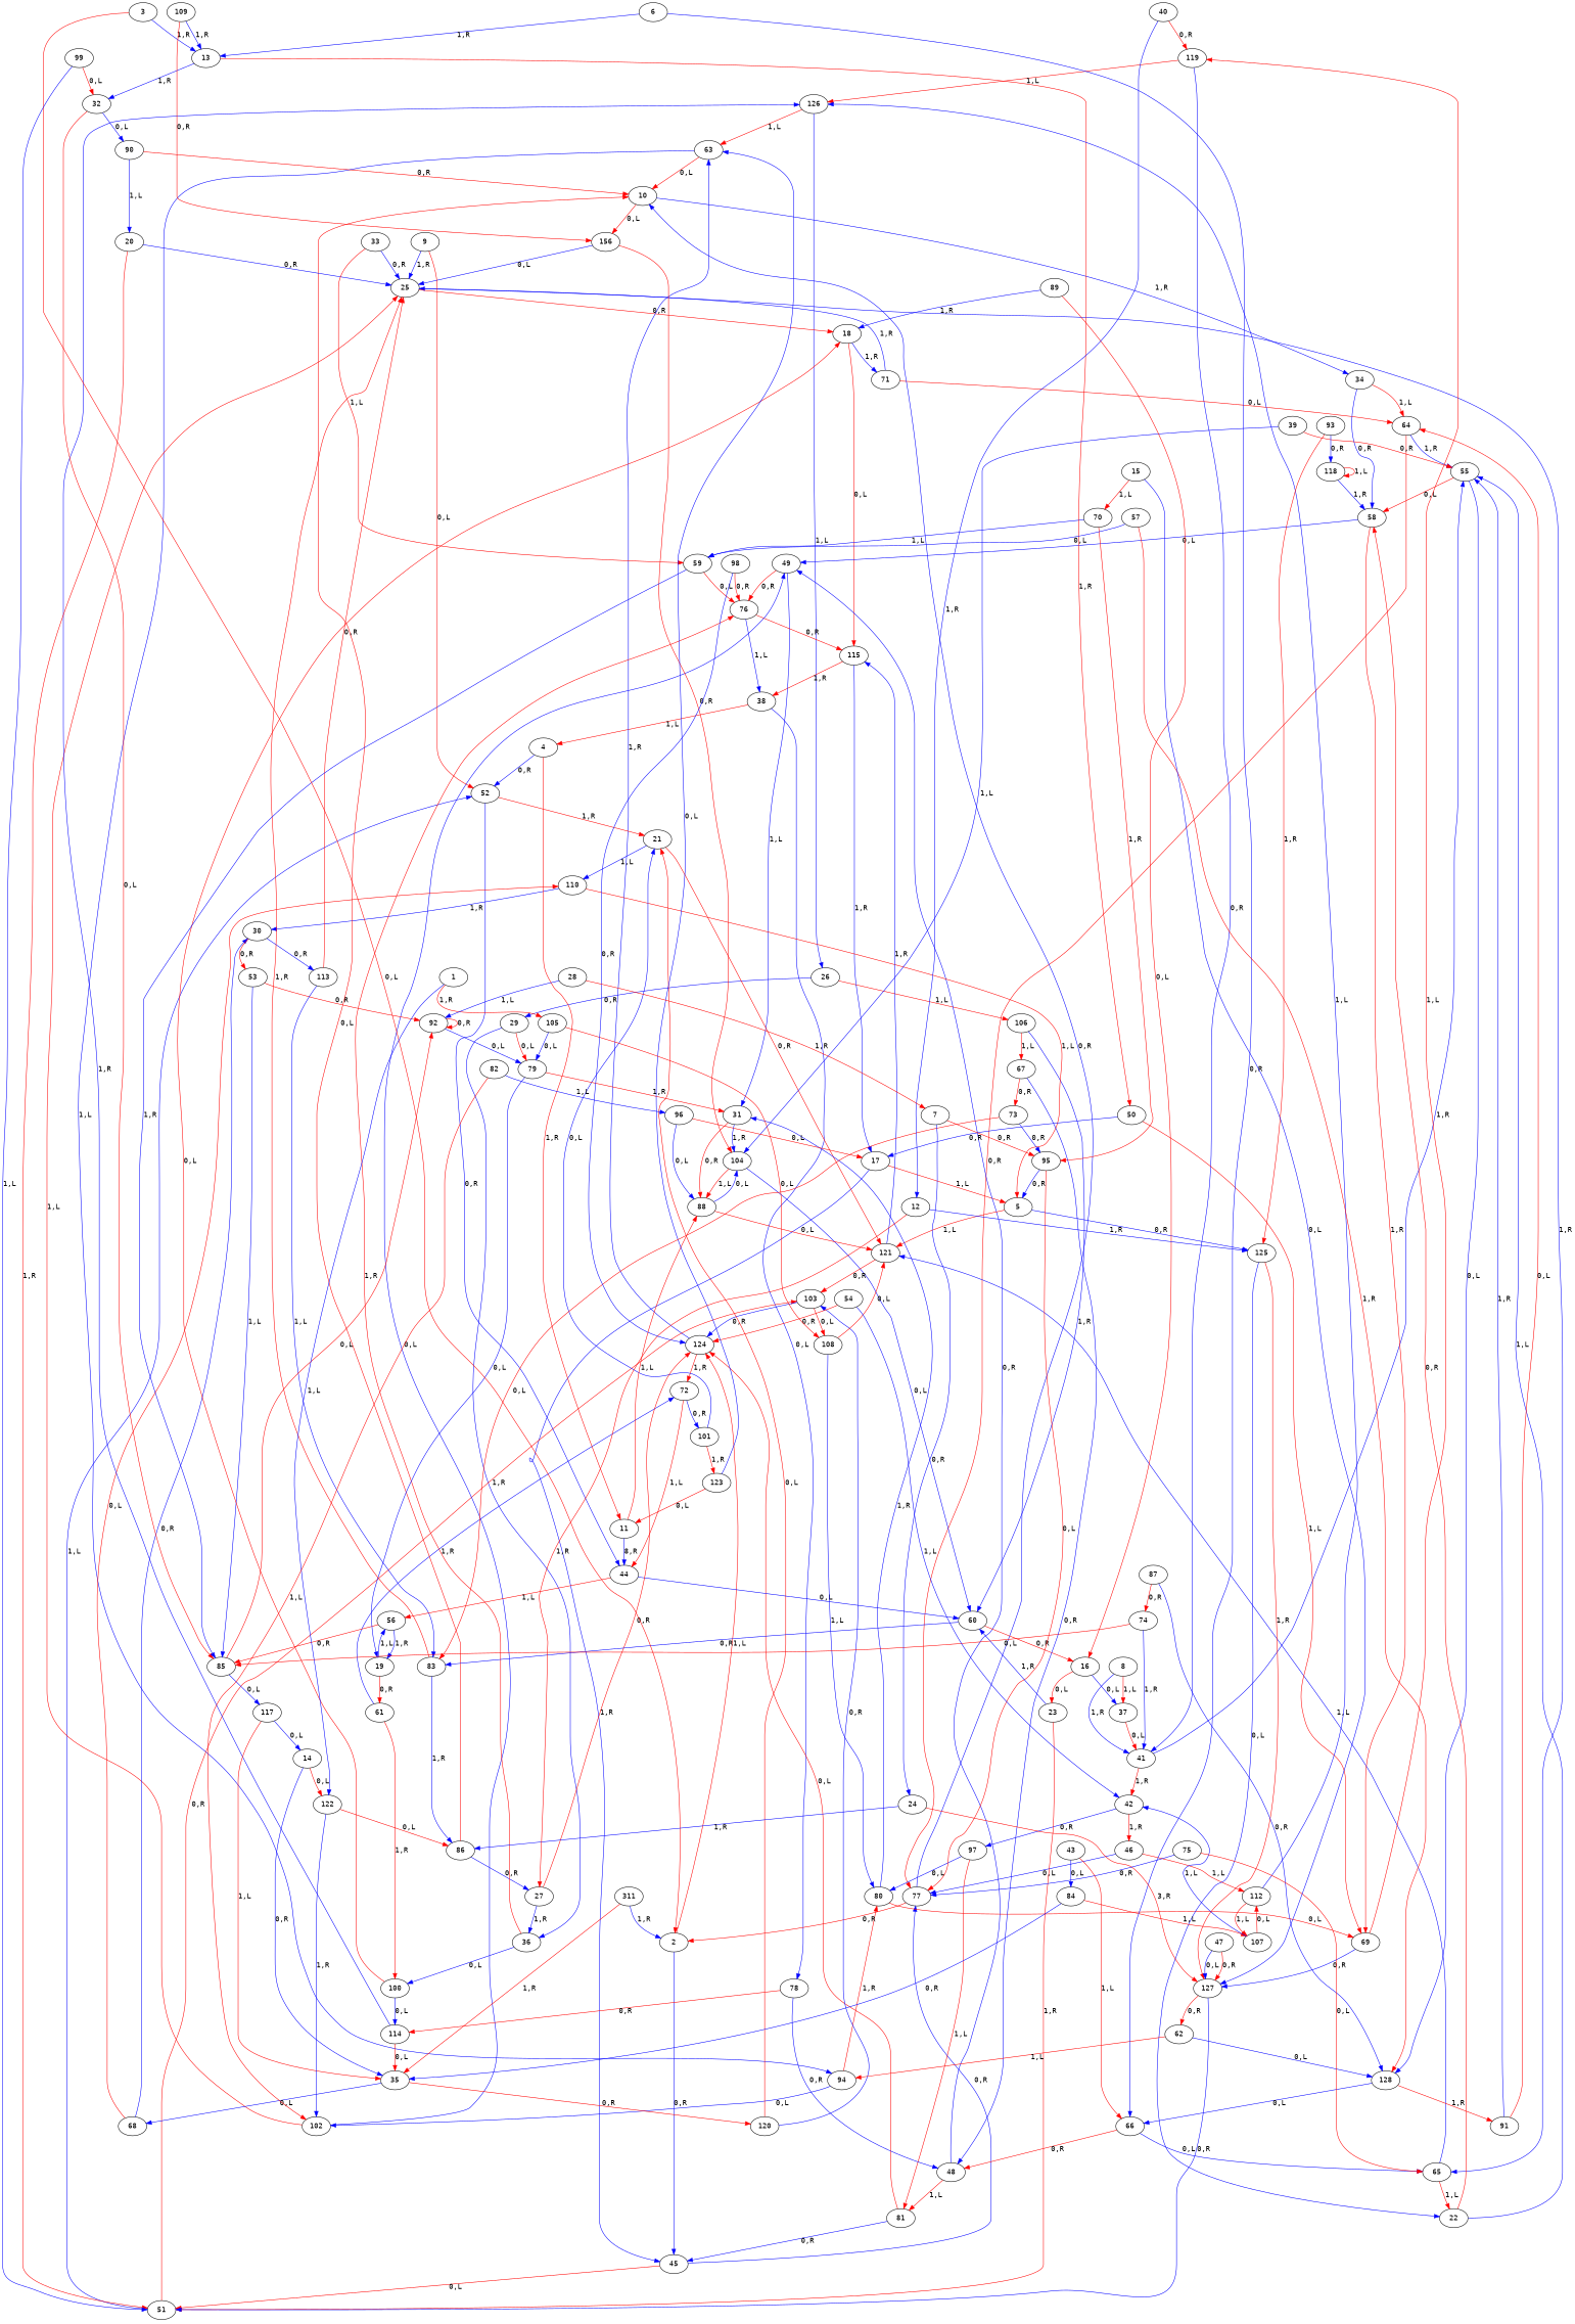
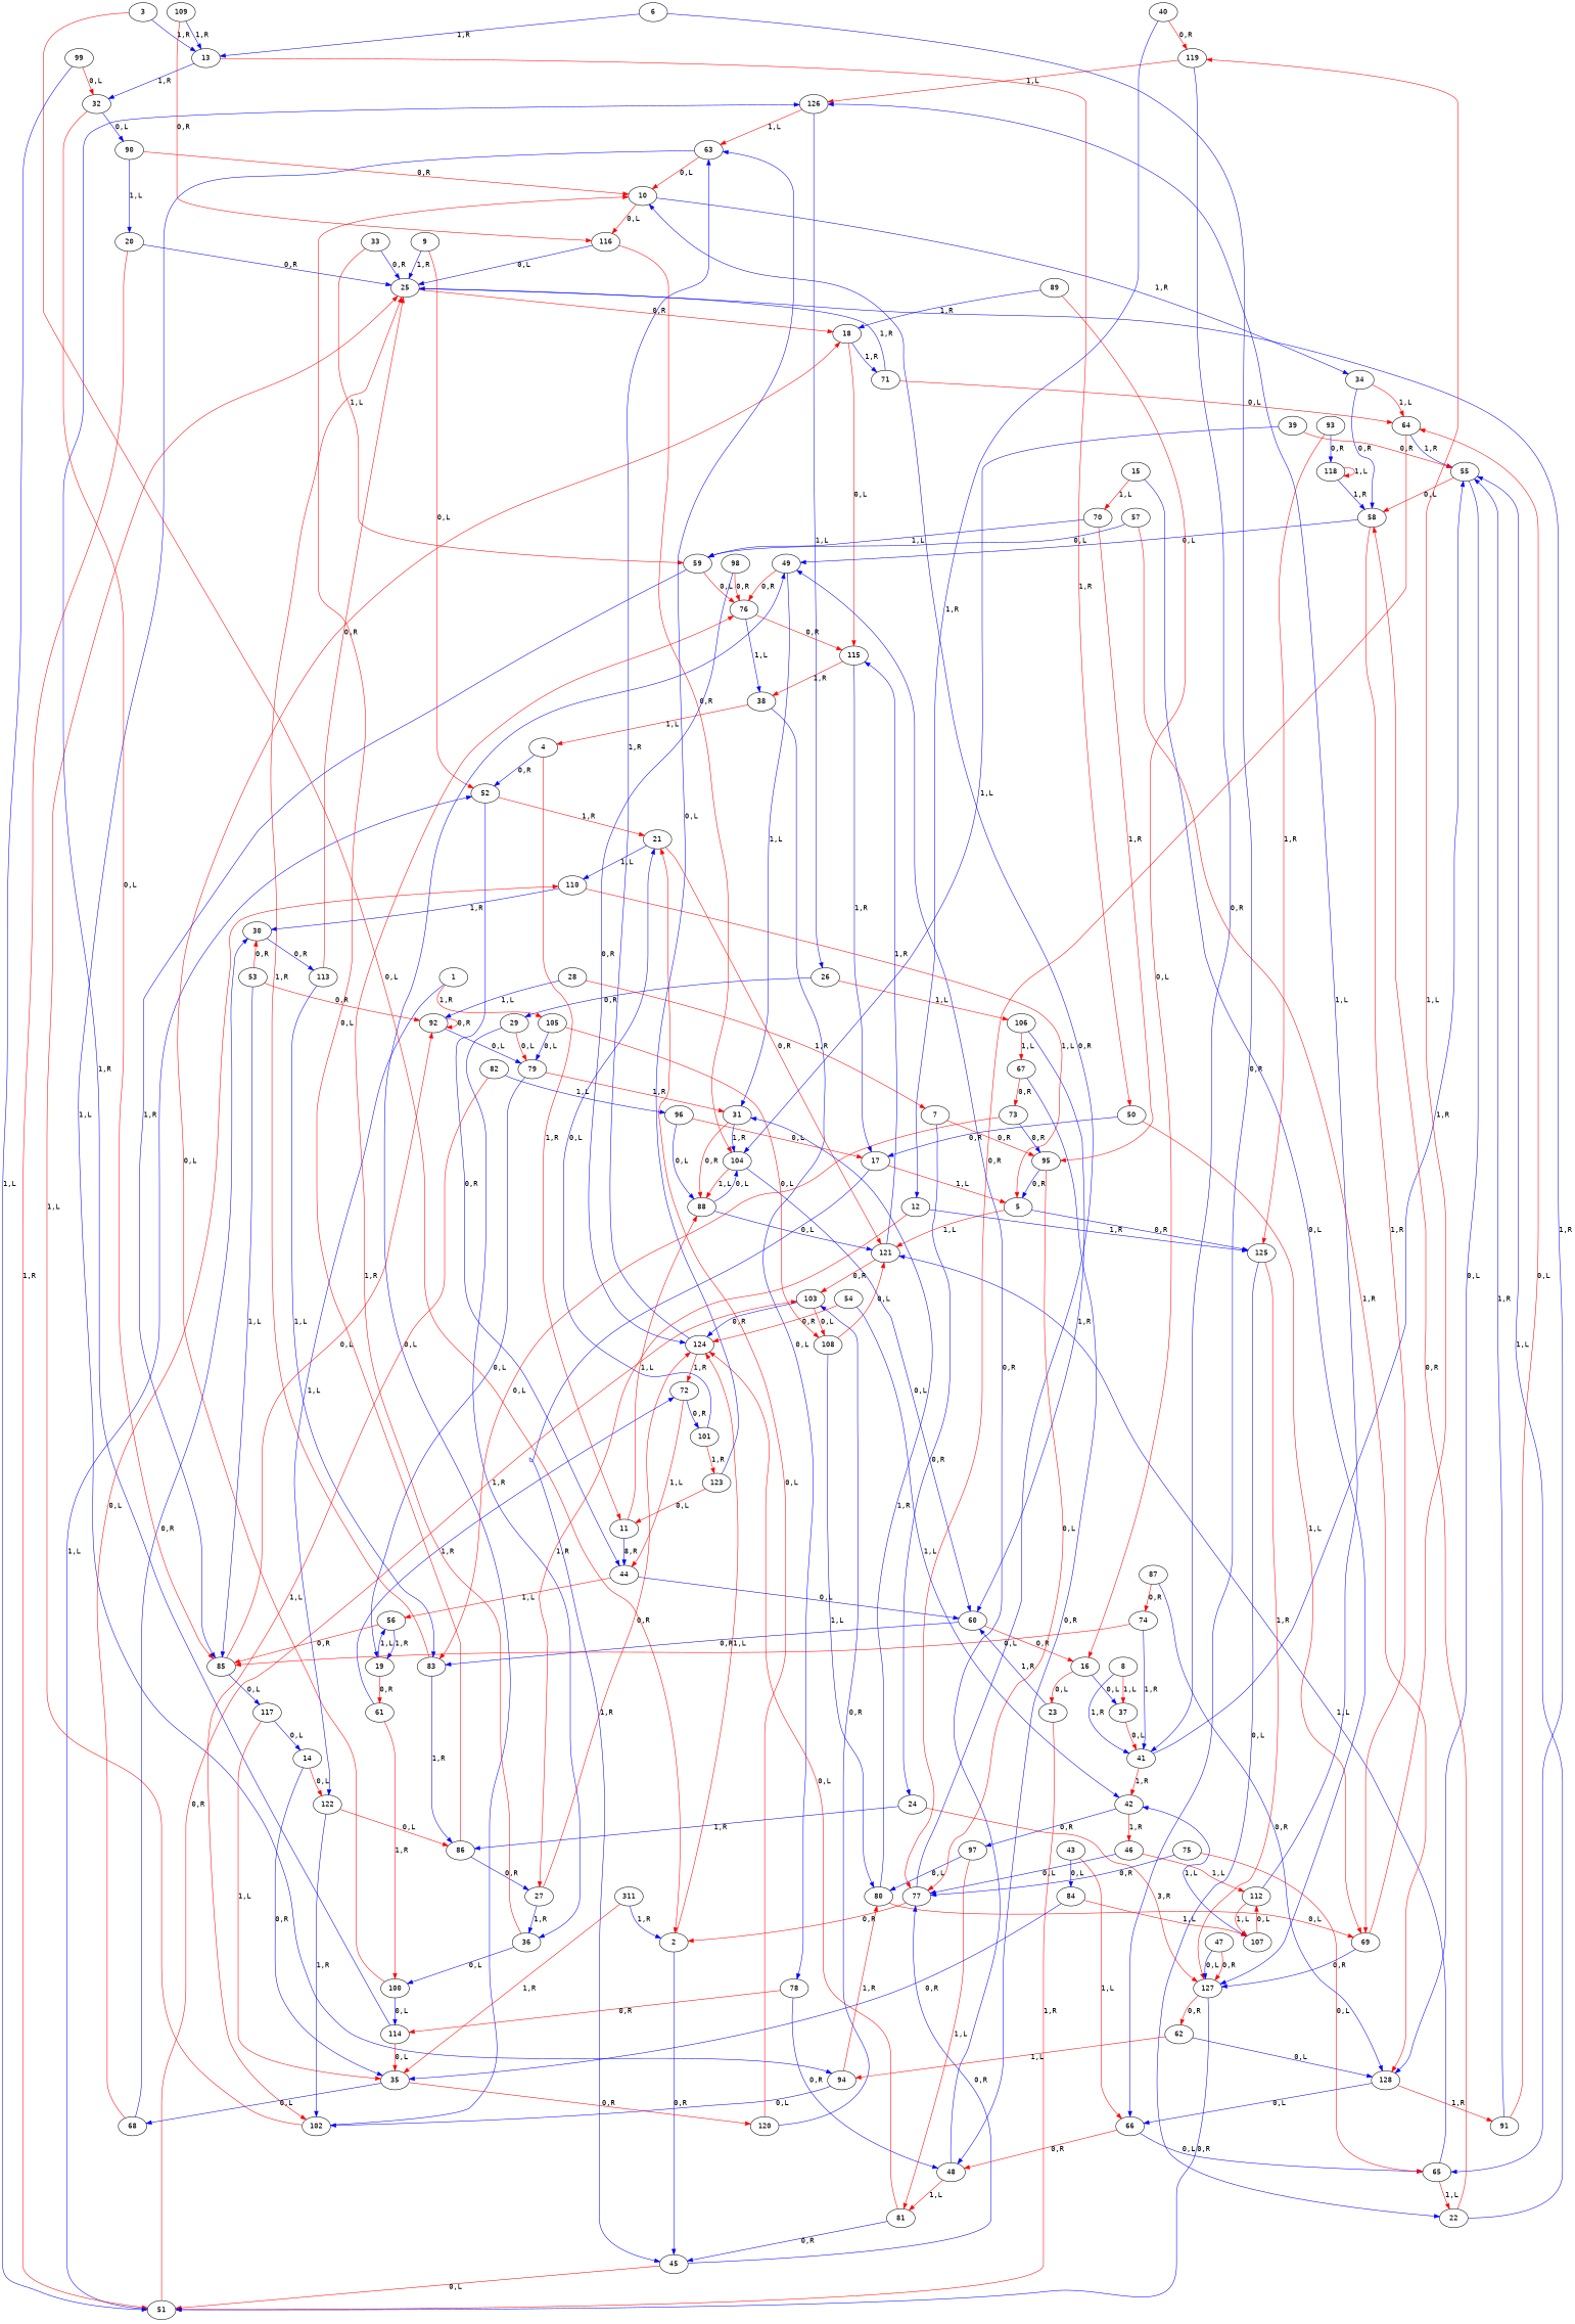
  digraph {
    fontname="DejaVu Sans Mono"
    node [fontname="DejaVu Sans Mono"]
    edge [color=blue fontname="DejaVu Sans Mono"]
    119
    126
    41
    63
    26
    55
    42
    10
    94
    106
    29
    18
    71
    115
    25
    64
    38
    17
    65
    77
    48
    81
    49
    45
    124
    76
    31
    51
    72
    103
    52
    2
    102
    104
    88
    35
    68
    120
    110
    30
    21
    5
    53
    113
    22
    121
    58
    128
    69
    101
    44
    46
    97
    19
    61
    56
    100
    85
    114
    86
    27
-   116 [label=156]
+   116
    34
    36
    108
    80
    32
    90
    117
    92
    20
    14
    79
    60
    16
    83
    4
    78
    70
    95
    59
    125
    3
    13
    50
    23
    37
    87
    74
    66
    91
    33
    122
    54
    112
    84
    107
    127
    11
    123
    1
    105
    67
    73
    39
    62
    6
    7
    24
    75
    89
    43
    n113 [label=311]
    40
    12
    57
    8
    109
    9
    93
    118
    47
    98
    82
    96
    15
    99
    28
    119 -> 126 [color=red label="1,L"]
    119 -> 41 [label="0,R"]
    126 -> 63 [color=red label="1,L"]
    126 -> 26 [label="1,L"]
    41 -> 55 [label="1,R"]
    41 -> 42 [color=red label="1,R"]
    63 -> 10 [color=red label="0,L"]
    63 -> 94 [label="1,L"]
    26 -> 106 [color=red label="1,L"]
    26 -> 29 [label="0,R"]
    55 -> 58 [color=red label="0,L"]
    55 -> 128 [label="0,L"]
    42 -> 46 [color=red label="1,R"]
    42 -> 97 [label="0,R"]
    10 -> 116 [color=red label="0,L"]
    10 -> 34 [label="1,R"]
    94 -> 102 [label="0,L"]
    94 -> 80 [color=red label="1,R"]
    106 -> 60 [label="1,R"]
    106 -> 67 [color=red label="1,L"]
    29 -> 36 [label="1,R"]
    29 -> 79 [color=red label="0,L"]
    18 -> 71 [label="1,R"]
    18 -> 115 [color=red label="0,L"]
    71 -> 25 [label="1,R"]
    71 -> 64 [color=red label="0,L"]
    115 -> 38 [color=red label="1,R"]
    115 -> 17 [label="1,R"]
    25 -> 18 [color=red label="0,R"]
    25 -> 65 [label="1,R"]
    64 -> 55 [label="1,R"]
    64 -> 77 [color=red label="0,R"]
    38 -> 4 [color=red label="1,L"]
    38 -> 78 [label="0,L"]
    17 -> 45 [label="1,R"]
    17 -> 5 [color=red label="1,L"]
    65 -> 22 [color=red label="1,L"]
    65 -> 121 [label="1,L"]
    77 -> 10 [label="0,R"]
    77 -> 2 [color=red label="0,R"]
    48 -> 81 [color=red label="1,L"]
    48 -> 49 [label="0,R"]
    81 -> 45 [label="0,R"]
    81 -> 124 [color=red label="0,L"]
    49 -> 76 [color=red label="0,R"]
    49 -> 31 [label="1,L"]
    45 -> 77 [label="0,R"]
    45 -> 51 [color=red label="0,L"]
    124 -> 63 [label="1,R"]
    124 -> 72 [color=red label="1,R"]
    76 -> 115 [color=red label="0,R"]
    76 -> 38 [label="1,L"]
    31 -> 104 [label="1,R"]
    31 -> 88 [color=red label="0,R"]
    51 -> 103 [color=red label="0,R"]
    51 -> 52 [label="1,L"]
    72 -> 101 [label="0,R"]
    72 -> 44 [color=red label="1,L"]
    103 -> 124 [label="0,R"]
    103 -> 108 [color=red label="0,L"]
    52 -> 21 [color=red label="1,R"]
    52 -> 44 [label="0,R"]
    2 -> 45 [label="0,R"]
    2 -> 124 [color=red label="1,L"]
    102 -> 25 [color=red label="1,L"]
    102 -> 49 [label="0,L"]
    104 -> 88 [color=red label="1,L"]
    104 -> 60 [label="0,L"]
    88 -> 104 [label="0,L"]
-   88 -> 121 [color=red label="0,L"]
+   88 -> 121 [label="0,L"]
    35 -> 68 [label="0,L"]
    35 -> 120 [color=red label="0,R"]
    68 -> 110 [color=red label="0,L"]
    68 -> 30 [label="0,R"]
    120 -> 103 [label="0,R"]
    120 -> 21 [color=red label="0,L"]
    110 -> 30 [label="1,R"]
    110 -> 5 [color=red label="1,L"]
-   30 -> 53 [color=red label="0,R"]
+   53 -> 30 [color=red label="0,R"]
    30 -> 113 [label="0,R"]
    21 -> 110 [label="1,L"]
    21 -> 121 [color=red label="0,R"]
    5 -> 121 [color=red label="1,L"]
    5 -> 125 [label="0,R"]
    53 -> 85 [label="1,L"]
    53 -> 92 [color=red label="0,R"]
    113 -> 25 [color=red label="0,R"]
    113 -> 83 [label="1,L"]
    22 -> 55 [label="1,L"]
    22 -> 58 [color=red label="0,R"]
    121 -> 115 [label="1,R"]
    121 -> 103 [color=red label="0,R"]
    58 -> 49 [label="0,L"]
    58 -> 69 [color=red label="1,R"]
    128 -> 66 [label="0,L"]
    128 -> 91 [color=red label="1,R"]
    69 -> 119 [color=red label="1,L"]
    69 -> 127 [label="0,R"]
    101 -> 21 [label="0,L"]
    101 -> 123 [color=red label="1,R"]
    44 -> 56 [color=red label="1,L"]
    44 -> 60 [label="0,L"]
    46 -> 77 [label="0,L"]
    46 -> 112 [color=red label="1,L"]
    97 -> 81 [color=red label="1,L"]
    97 -> 80 [label="0,L"]
    19 -> 61 [color=red label="0,R"]
    19 -> 56 [label="1,L"]
    61 -> 72 [label="1,R"]
    61 -> 100 [color=red label="1,R"]
    56 -> 19 [label="1,R"]
    56 -> 85 [color=red label="0,R"]
    100 -> 18 [color=red label="0,L"]
    100 -> 114 [label="0,L"]
    85 -> 117 [label="0,L"]
    85 -> 92 [color=red label="0,L"]
    114 -> 126 [label="1,R"]
    114 -> 35 [color=red label="0,L"]
    86 -> 10 [color=red label="0,L"]
    86 -> 27 [label="0,R"]
    27 -> 124 [color=red label="0,R"]
    27 -> 36 [label="1,R"]
    116 -> 25 [label="0,L"]
    116 -> 104 [color=red label="0,R"]
    34 -> 64 [color=red label="1,L"]
    34 -> 58 [label="0,R"]
    36 -> 76 [color=red label="1,R"]
    36 -> 100 [label="0,L"]
    108 -> 121 [color=red label="0,L"]
    108 -> 80 [label="1,L"]
    80 -> 31 [label="1,R"]
    80 -> 69 [color=red label="0,L"]
    32 -> 85 [color=red label="0,L"]
    32 -> 90 [label="0,L"]
    90 -> 10 [color=red label="0,R"]
    90 -> 20 [label="1,L"]
    117 -> 35 [color=red label="1,L"]
    117 -> 14 [label="0,L"]
    92 -> 92 [color=red label="0,R"]
    92 -> 79 [label="0,L"]
    20 -> 25 [label="0,R"]
    20 -> 51 [color=red label="1,R"]
    14 -> 35 [label="0,R"]
    14 -> 122 [color=red label="0,L"]
    79 -> 31 [color=red label="1,R"]
    79 -> 19 [label="0,L"]
    60 -> 16 [color=red label="0,R"]
    60 -> 83 [label="0,R"]
    16 -> 23 [color=red label="0,L"]
    16 -> 37 [label="0,L"]
    83 -> 25 [color=red label="1,R"]
    83 -> 86 [label="1,R"]
    4 -> 52 [label="0,R"]
    4 -> 11 [color=red label="1,R"]
    78 -> 48 [label="0,R"]
    78 -> 114 [color=red label="0,R"]
    70 -> 95 [color=red label="1,R"]
    70 -> 59 [label="1,L"]
    95 -> 77 [color=red label="0,L"]
    95 -> 5 [label="0,R"]
    59 -> 76 [color=red label="0,L"]
    59 -> 85 [label="1,R"]
    125 -> 22 [label="0,L"]
    125 -> 127 [color=red label="1,R"]
    3 -> 2 [color=red label="0,L"]
    3 -> 13 [label="1,R"]
    13 -> 32 [label="1,R"]
    13 -> 50 [color=red label="1,R"]
    50 -> 17 [label="0,R"]
    50 -> 69 [color=red label="1,L"]
    23 -> 51 [color=red label="1,R"]
    23 -> 60 [label="1,R"]
    37 -> 41 [color=red label="0,L"]
    87 -> 128 [label="0,R"]
    87 -> 74 [color=red label="0,R"]
    74 -> 41 [label="1,R"]
    74 -> 85 [color=red label="0,L"]
    66 -> 65 [label="0,L"]
    66 -> 48 [color=red label="0,R"]
    91 -> 55 [label="1,R"]
    91 -> 64 [color=red label="0,L"]
    33 -> 25 [label="0,R"]
    33 -> 59 [color=red label="1,L"]
    122 -> 102 [label="1,R"]
    122 -> 86 [color=red label="0,L"]
    54 -> 42 [label="1,L"]
    54 -> 124 [color=red label="0,R"]
    112 -> 126 [label="1,L"]
    112 -> 107 [color=red label="1,L"]
    84 -> 35 [label="0,R"]
    84 -> 107 [color=red label="1,L"]
    107 -> 42 [label="1,L"]
    107 -> 112 [color=red label="0,L"]
    127 -> 51 [label="0,R"]
    127 -> 62 [color=red label="0,R"]
    11 -> 88 [color=red label="1,L"]
    11 -> 44 [label="8,R"]
    123 -> 63 [label="0,L"]
    123 -> 11 [color=red label="0,L"]
    1 -> 122 [label="1,L"]
    1 -> 105 [color=red label="1,R"]
    105 -> 108 [color=red label="0,L"]
    105 -> 79 [label="0,L"]
    67 -> 48 [label="0,R"]
    67 -> 73 [color=red label="0,R"]
    73 -> 83 [color=red label="0,L"]
    73 -> 95 [label="0,R"]
    39 -> 55 [color=red label="0,R"]
    39 -> 104 [label="1,L"]
    62 -> 94 [color=red label="1,L"]
    62 -> 128 [label="0,L"]
    6 -> 13 [label="1,R"]
    6 -> 66 [label="0,R"]
    7 -> 95 [color=red label="0,R"]
    7 -> 24 [label="0,R"]
    24 -> 86 [label="1,R"]
    24 -> 127 [color=red label="3,R"]
    75 -> 65 [color=red label="0,L"]
    75 -> 77 [label="0,R"]
    89 -> 18 [label="1,R"]
    89 -> 16 [color=red label="0,L"]
    43 -> 66 [color=red label="1,L"]
    43 -> 84 [label="0,L"]
    n113 -> 2 [label="1,R"]
    n113 -> 35 [color=red label="1,R"]
    40 -> 119 [color=red label="0,R"]
    40 -> 12 [label="1,R"]
    12 -> 27 [color=red label="1,R"]
    12 -> 125 [label="1,R"]
    57 -> 128 [color=red label="1,R"]
    57 -> 59 [label="0,L"]
    8 -> 41 [label="1,R"]
    8 -> 37 [color=red label="1,L"]
    109 -> 116 [color=red label="0,R"]
    109 -> 13 [label="1,R"]
    9 -> 25 [label="1,R"]
    9 -> 52 [color=red label="0,L"]
    93 -> 125 [color=red label="1,R"]
    93 -> 118 [label="0,R"]
    118 -> 58 [label="1,R"]
    118 -> 118 [color=red label="1,L"]
    47 -> 127 [color=red label="0,R"]
    47 -> 127 [label="0,L"]
    98 -> 124 [label="0,R"]
    98 -> 76 [color=red label="0,R"]
    82 -> 102 [color=red label="1,L"]
    82 -> 96 [label="1,L"]
    96 -> 17 [color=red label="0,L"]
    96 -> 88 [label="0,L"]
    15 -> 70 [color=red label="1,L"]
    15 -> 127 [label="0,L"]
    99 -> 51 [label="1,L"]
    99 -> 32 [color=red label="0,L"]
    28 -> 92 [label="1,L"]
    28 -> 7 [color=red label="1,R"]
  }
